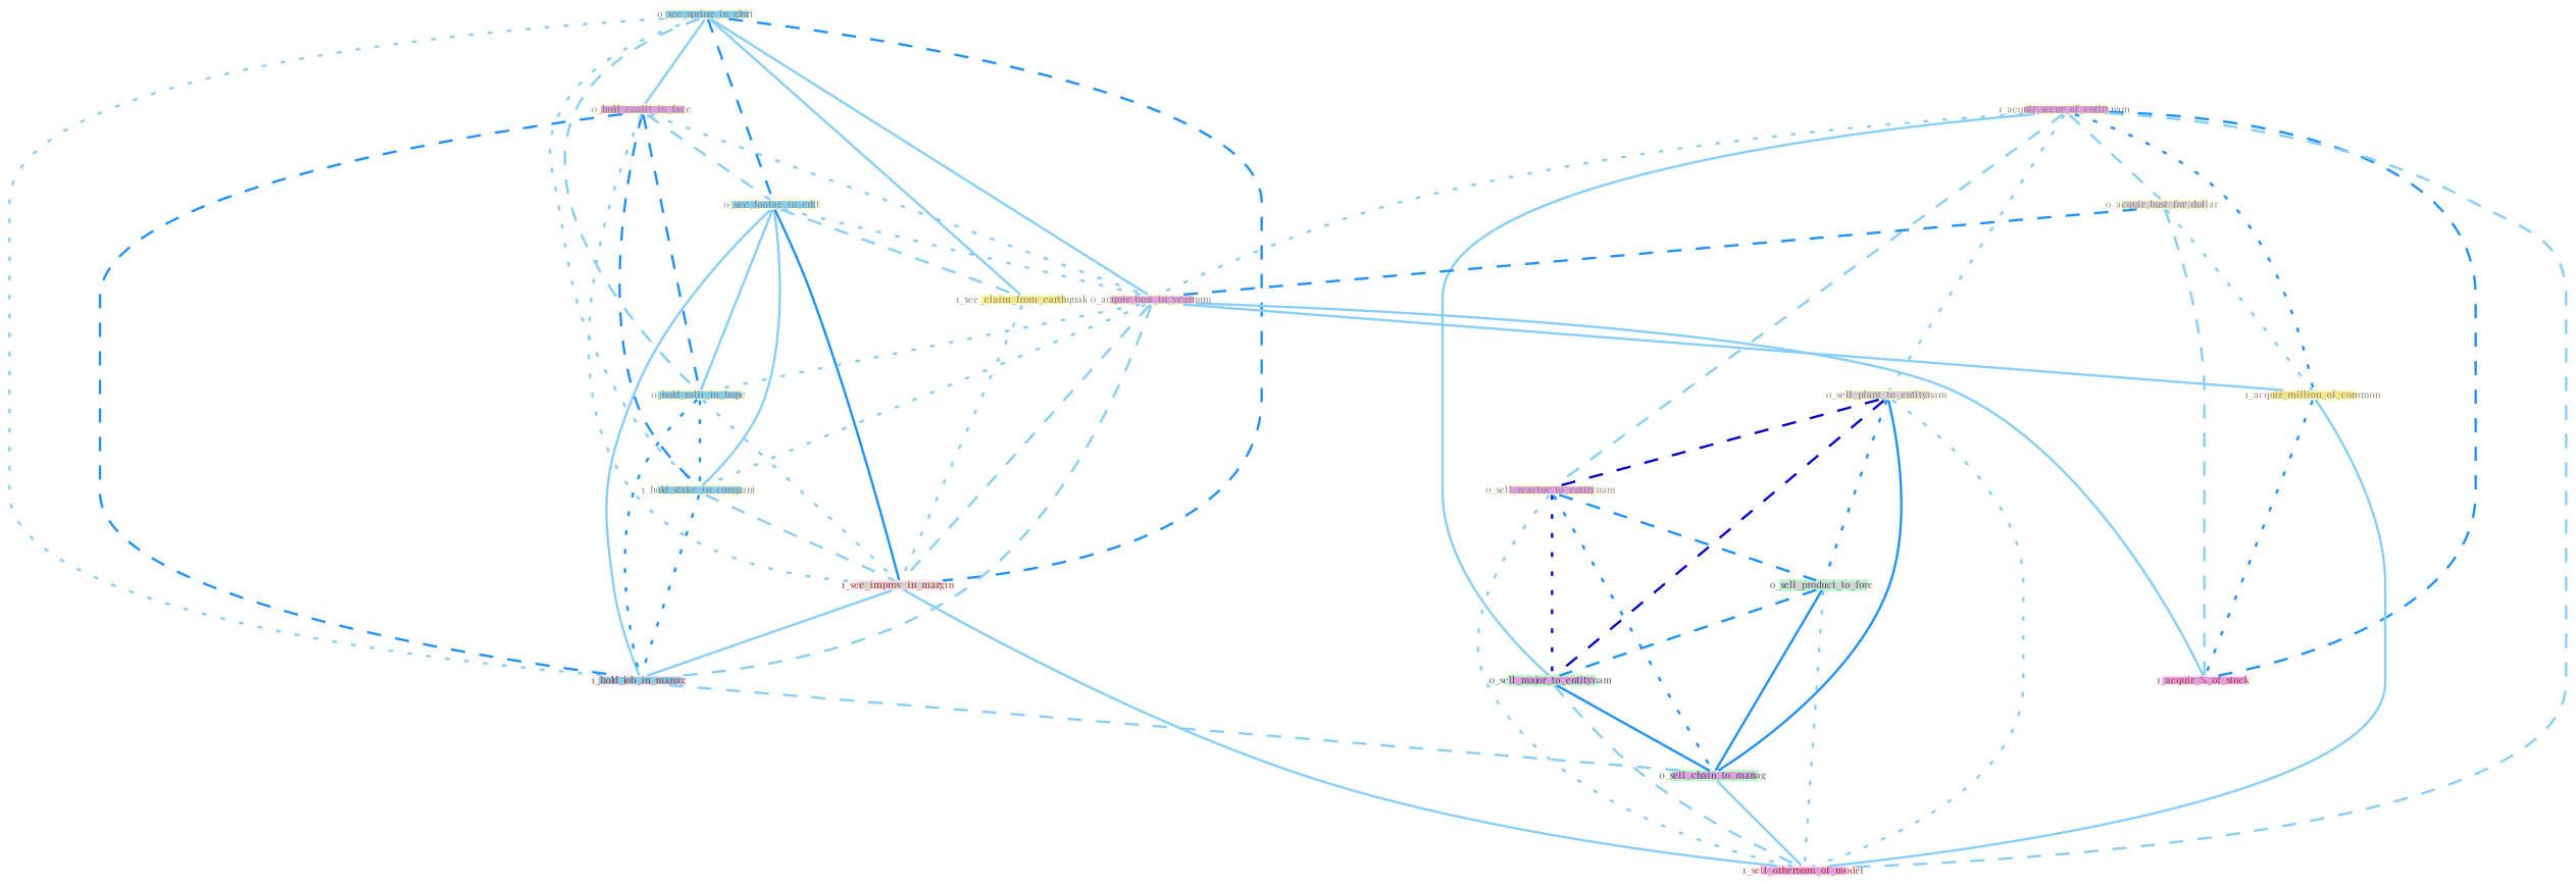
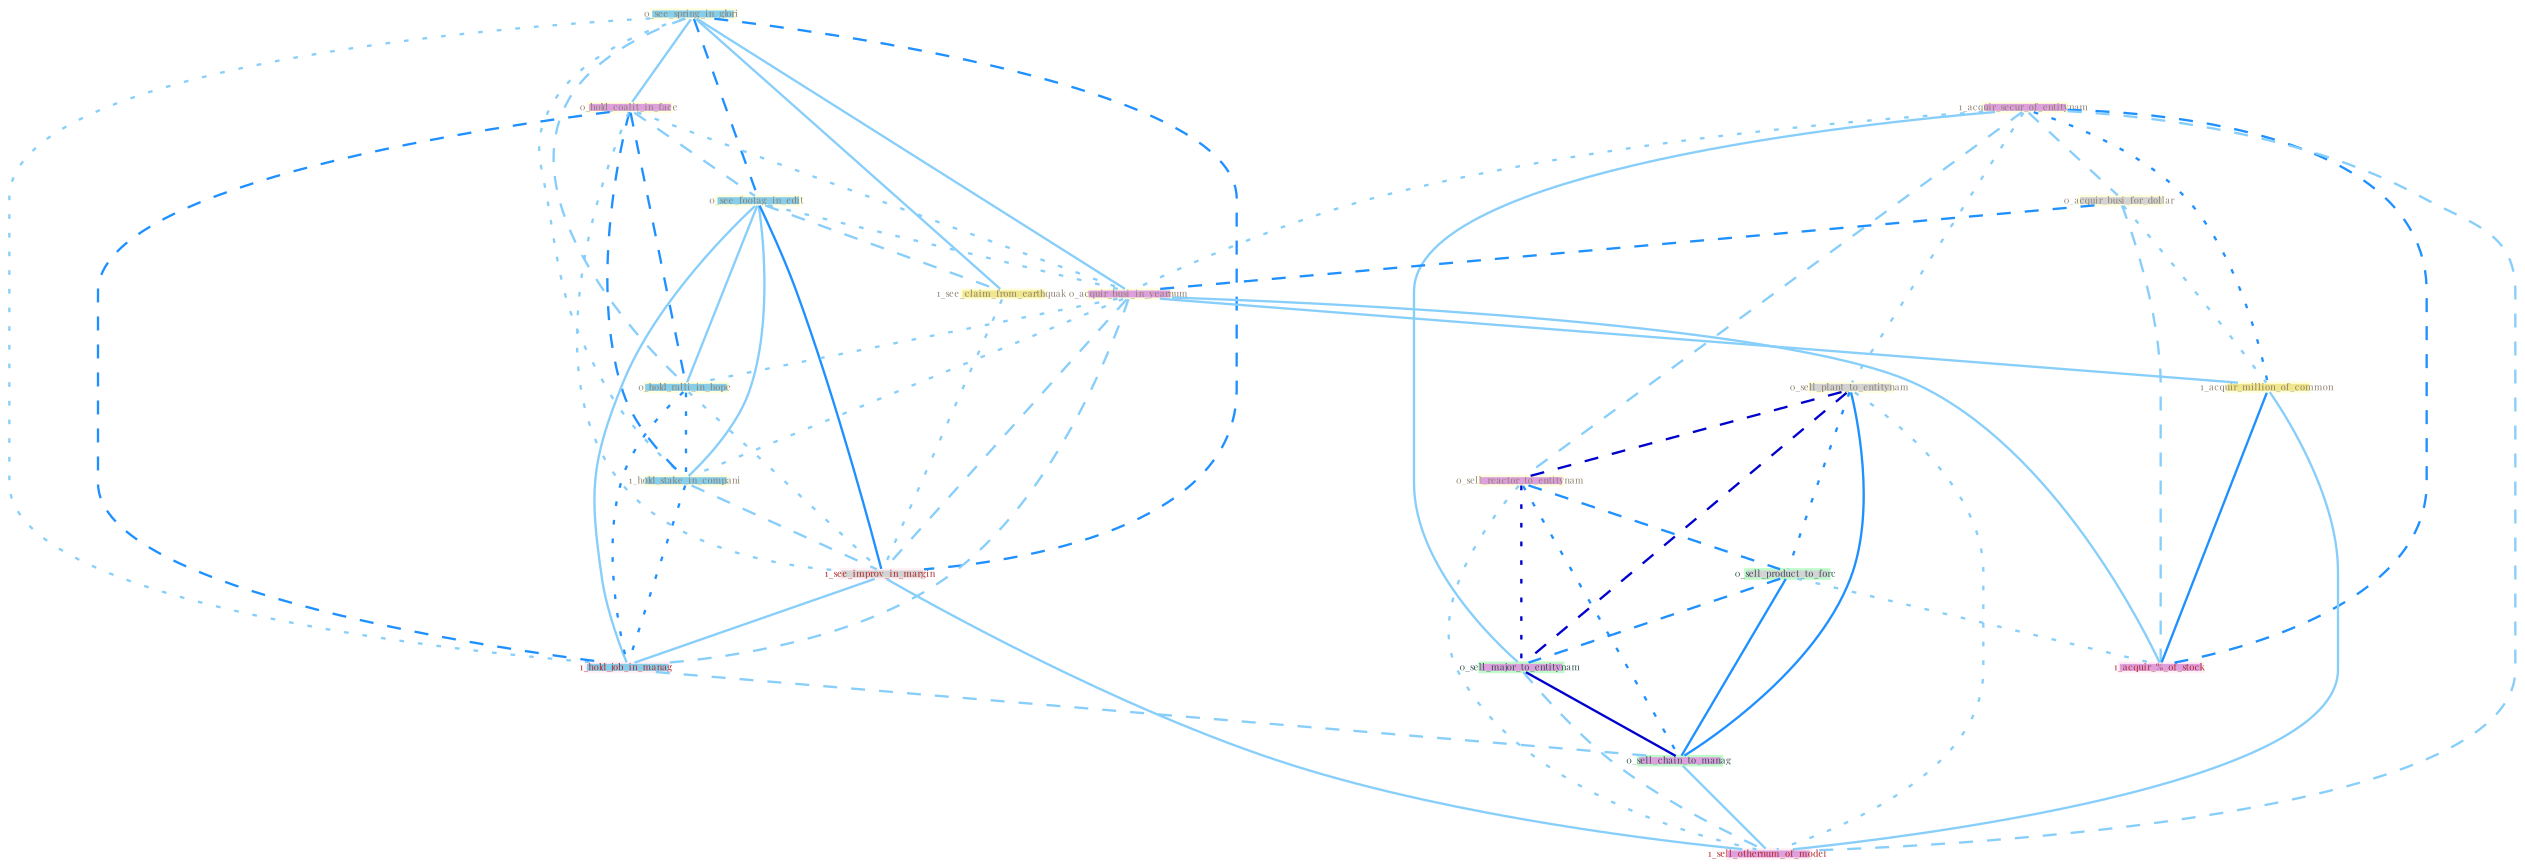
  graph {
    fontname="Playfair Display"
    node [color="#ffffe0" fillcolor=plum fixedsize=true fontcolor="#8b7d6b" fontname="Playfair Display" fontsize=4 shape=polygon style=filled]
    edge [color="#87cefa" fontname="Playfair Display" style=dashed w=1]
    "0_see_spring_in_glori " [fillcolor=skyblue height=.06 width=.5]
    "1_acquir_secur_of_entitynam " [height=.06 width=.5]
    "0_acquir_busi_for_dollar " [fillcolor=lightgrey height=.06 width=.5]
    "0_hold_coalit_in_face " [height=.06 width=.5]
    "0_see_footag_in_edit " [fillcolor=skyblue height=.06 width=.5]
    "0_sell_plant_to_entitynam " [fillcolor=lightgrey height=.06 width=.5]
    "0_acquir_busi_in_yearnum " [height=.06 width=.5]
    "0_hold_ralli_in_hope " [fillcolor=skyblue height=.06 width=.5]
    "1_see_claim_from_earthquak " [fillcolor=khaki height=.06 width=.5]
    "1_hold_stake_in_compani " [fillcolor=skyblue height=.06 width=.5]
    "0_sell_reactor_to_entitynam " [height=.06 width=.5]
    "1_acquir_million_of_common " [fillcolor=khaki height=.06 width=.5]
    "1_see_improv_in_margin " [color="#fff0f5" fillcolor=lightgrey fontcolor="#b22222" height=.06 width=.5]
    "1_acquir_%_of_stock " [color="#fff0f5" fontcolor="#b22222" height=.06 width=.5]
    "1_hold_job_in_manag " [color="#fff0f5" fillcolor=skyblue fontcolor="#b22222" height=.06 width=.5]
    "1_sell_othernum_of_model " [color="#fff0f5" fontcolor="#b22222" height=.06 width=.5]
    "0_sell_major_to_entitynam " [color="#BDFCC9" fontcolor="#2f4f4f" height=.06 width=.5]
    "0_sell_product_to_forc " [color="#BDFCC9" fillcolor=lightgrey fontcolor="#2f4f4f" height=.06 width=.5]
    "0_sell_chain_to_manag " [color="#BDFCC9" fontcolor="#2f4f4f" height=.06 width=.5]
    subgraph sub_1 {
      "0_see_spring_in_glori "
      "1_acquir_secur_of_entitynam "
      "0_acquir_busi_for_dollar "
      "0_hold_coalit_in_face "
      "0_see_footag_in_edit "
      "0_sell_plant_to_entitynam "
      "0_acquir_busi_in_yearnum "
      "0_hold_ralli_in_hope "
      "1_see_claim_from_earthquak "
      "1_hold_stake_in_compani "
      "0_sell_reactor_to_entitynam "
      "1_acquir_million_of_common "
    }
    subgraph sub_2 {
      "1_see_improv_in_margin "
      "1_acquir_%_of_stock "
      "1_hold_job_in_manag "
      "1_sell_othernum_of_model "
    }
    "0_see_spring_in_glori " -- "0_hold_coalit_in_face " [style=solid]
    "0_see_spring_in_glori " -- "0_see_footag_in_edit " [color="#1e90ff" w=2]
    "0_see_spring_in_glori " -- "0_acquir_busi_in_yearnum " [style=solid]
    "0_see_spring_in_glori " -- "0_hold_ralli_in_hope "
    "0_see_spring_in_glori " -- "1_see_claim_from_earthquak " [style=solid]
    "0_see_spring_in_glori " -- "1_hold_stake_in_compani " [style=dotted]
    "0_see_spring_in_glori " -- "1_see_improv_in_margin " [color="#1e90ff" w=2]
    "0_see_spring_in_glori " -- "1_hold_job_in_manag " [style=dotted]
    "1_acquir_secur_of_entitynam " -- "0_acquir_busi_for_dollar "
    "1_acquir_secur_of_entitynam " -- "0_sell_plant_to_entitynam " [style=dotted]
    "1_acquir_secur_of_entitynam " -- "0_acquir_busi_in_yearnum " [style=dotted]
    "1_acquir_secur_of_entitynam " -- "0_sell_reactor_to_entitynam "
    "1_acquir_secur_of_entitynam " -- "1_acquir_million_of_common " [color="#1e90ff" style=dotted w=2]
    "1_acquir_secur_of_entitynam " -- "1_acquir_%_of_stock " [color="#1e90ff" w=2]
    "1_acquir_secur_of_entitynam " -- "1_sell_othernum_of_model "
    "1_acquir_secur_of_entitynam " -- "0_sell_major_to_entitynam " [style=solid]
    "0_acquir_busi_for_dollar " -- "0_acquir_busi_in_yearnum " [color="#1e90ff" w=2]
    "0_acquir_busi_for_dollar " -- "1_acquir_million_of_common " [style=dotted]
    "0_acquir_busi_for_dollar " -- "1_acquir_%_of_stock "
    "0_hold_coalit_in_face " -- "0_see_footag_in_edit "
    "0_hold_coalit_in_face " -- "0_acquir_busi_in_yearnum " [style=dotted]
    "0_hold_coalit_in_face " -- "0_hold_ralli_in_hope " [color="#1e90ff" w=2]
    "0_hold_coalit_in_face " -- "1_hold_stake_in_compani " [color="#1e90ff" w=2]
    "0_hold_coalit_in_face " -- "1_see_improv_in_margin " [style=dotted]
    "0_hold_coalit_in_face " -- "1_hold_job_in_manag " [color="#1e90ff" w=2]
    "0_see_footag_in_edit " -- "0_acquir_busi_in_yearnum " [style=dotted]
    "0_see_footag_in_edit " -- "0_hold_ralli_in_hope " [style=solid]
    "0_see_footag_in_edit " -- "1_see_claim_from_earthquak "
    "0_see_footag_in_edit " -- "1_hold_stake_in_compani " [style=solid]
    "0_see_footag_in_edit " -- "1_see_improv_in_margin " [color="#1e90ff" style=solid w=2]
    "0_see_footag_in_edit " -- "1_hold_job_in_manag " [style=solid]
    "0_sell_plant_to_entitynam " -- "0_sell_reactor_to_entitynam " [color="#0000cd" w=3]
    "0_sell_plant_to_entitynam " -- "1_sell_othernum_of_model " [style=dotted]
    "0_sell_plant_to_entitynam " -- "0_sell_major_to_entitynam " [color="#0000cd" w=3]
    "0_sell_plant_to_entitynam " -- "0_sell_product_to_forc " [color="#1e90ff" style=dotted w=2]
    "0_sell_plant_to_entitynam " -- "0_sell_chain_to_manag " [color="#1e90ff" style=solid w=2]
    "0_acquir_busi_in_yearnum " -- "0_hold_ralli_in_hope " [style=dotted]
    "0_acquir_busi_in_yearnum " -- "1_hold_stake_in_compani " [style=dotted]
    "0_acquir_busi_in_yearnum " -- "1_acquir_million_of_common " [style=solid]
    "0_acquir_busi_in_yearnum " -- "1_see_improv_in_margin "
    "0_acquir_busi_in_yearnum " -- "1_acquir_%_of_stock " [style=solid]
    "0_acquir_busi_in_yearnum " -- "1_hold_job_in_manag "
    "0_hold_ralli_in_hope " -- "1_hold_stake_in_compani " [color="#1e90ff" style=dotted w=2]
    "0_hold_ralli_in_hope " -- "1_see_improv_in_margin " [style=dotted]
    "0_hold_ralli_in_hope " -- "1_hold_job_in_manag " [color="#1e90ff" style=dotted w=2]
    "1_see_claim_from_earthquak " -- "1_see_improv_in_margin " [style=dotted]
    "1_hold_stake_in_compani " -- "1_see_improv_in_margin "
    "1_hold_stake_in_compani " -- "1_hold_job_in_manag " [color="#1e90ff" style=dotted w=2]
    "0_sell_reactor_to_entitynam " -- "1_sell_othernum_of_model " [style=dotted]
    "0_sell_reactor_to_entitynam " -- "0_sell_major_to_entitynam " [color="#0000cd" style=dotted w=3]
    "0_sell_reactor_to_entitynam " -- "0_sell_product_to_forc " [color="#1e90ff" w=2]
    "0_sell_reactor_to_entitynam " -- "0_sell_chain_to_manag " [color="#1e90ff" style=dotted w=2]
-   "1_acquir_million_of_common " -- "1_acquir_%_of_stock " [color="#1e90ff" style=dotted w=2]
+   "1_acquir_million_of_common " -- "1_acquir_%_of_stock " [color="#1e90ff" style=solid w=2]
    "1_acquir_million_of_common " -- "1_sell_othernum_of_model " [style=solid]
    "1_see_improv_in_margin " -- "1_hold_job_in_manag " [style=solid]
    "1_see_improv_in_margin " -- "1_sell_othernum_of_model " [style=solid]
    "1_hold_job_in_manag " -- "0_sell_chain_to_manag "
    "0_sell_major_to_entitynam " -- "1_sell_othernum_of_model "
-   "0_sell_major_to_entitynam " -- "0_sell_chain_to_manag " [color="#1e90ff" style=solid w=2]
-   "0_sell_product_to_forc " -- "1_sell_othernum_of_model " [style=dotted]
+   "0_sell_major_to_entitynam " -- "0_sell_chain_to_manag " [color="#0000cd" style=solid w=2]
+   "0_sell_product_to_forc " -- "1_acquir_%_of_stock " [style=dotted]
    "0_sell_product_to_forc " -- "0_sell_major_to_entitynam " [color="#1e90ff" w=2]
    "0_sell_product_to_forc " -- "0_sell_chain_to_manag " [color="#1e90ff" style=solid w=2]
    "0_sell_chain_to_manag " -- "1_sell_othernum_of_model " [style=solid]
  }
